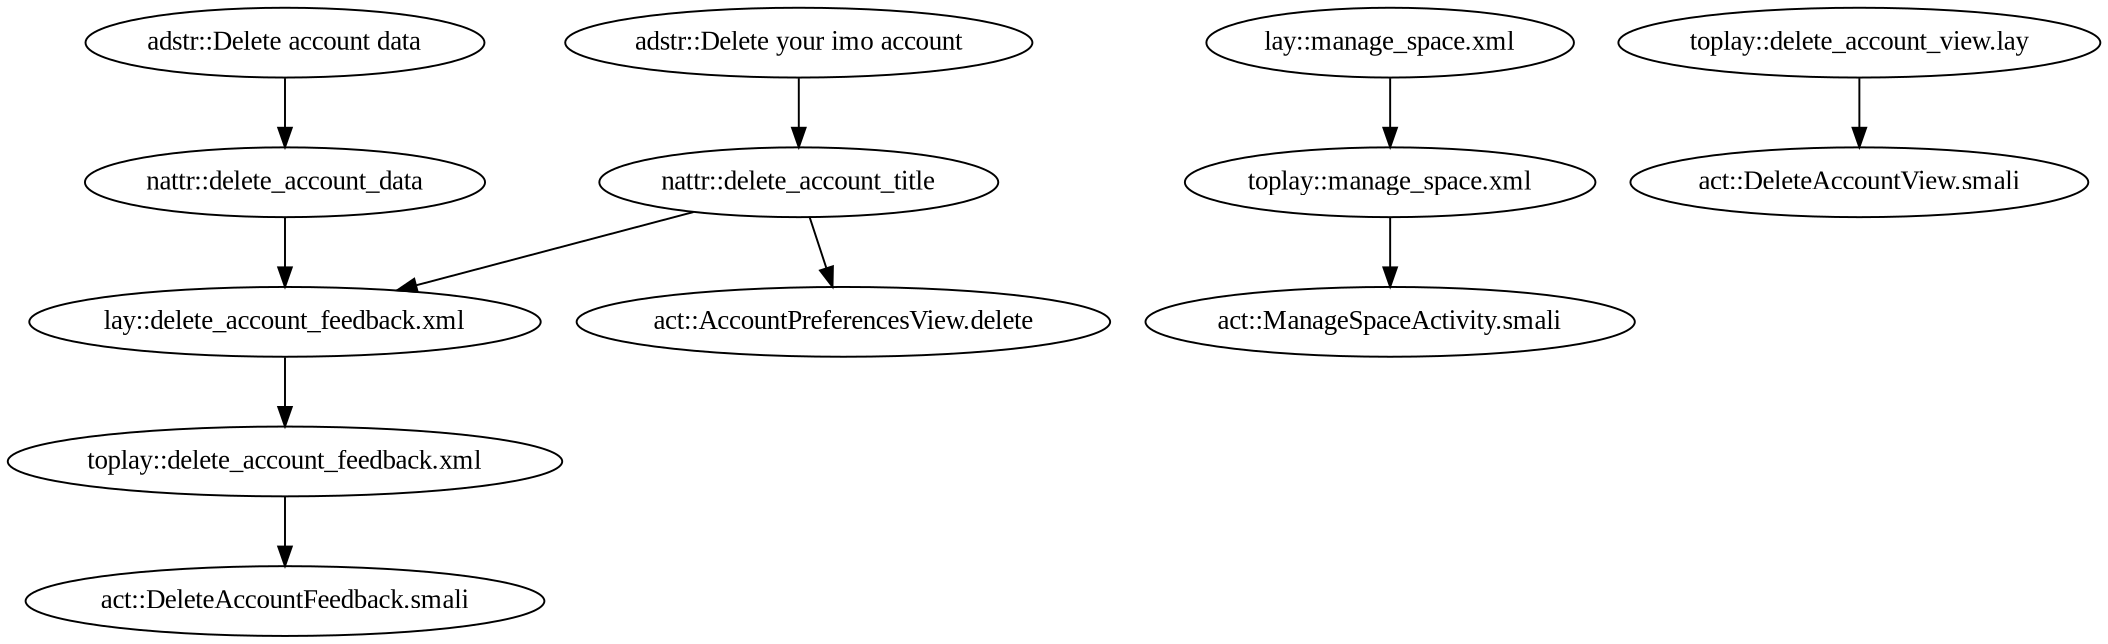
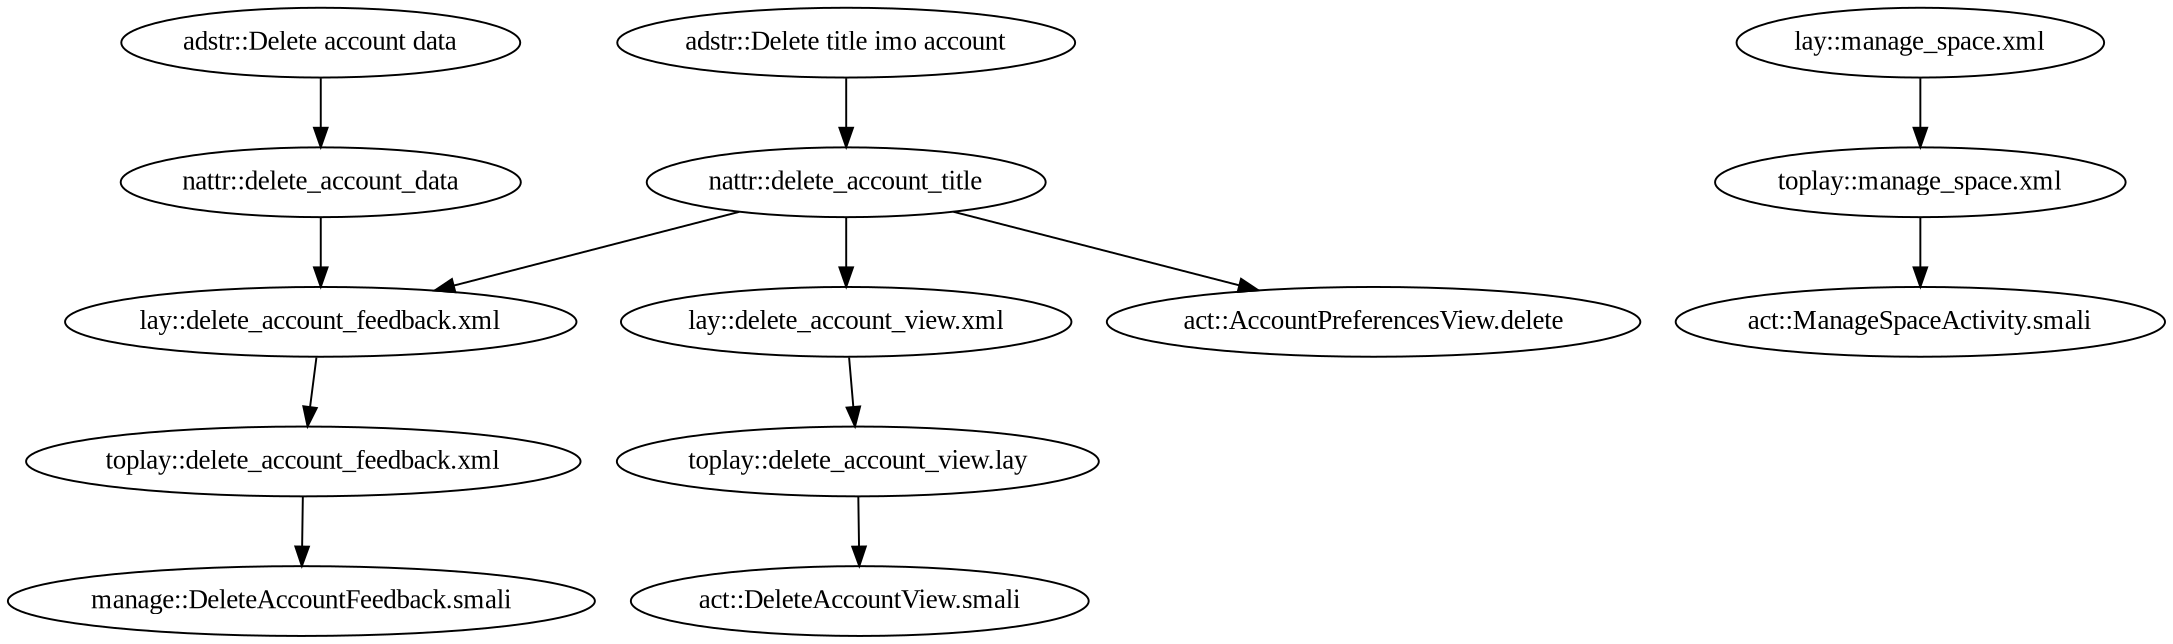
  digraph {
    fontname="Liberation Serif"
    node [fontname="Liberation Serif"]
    edge [fontname="Liberation Serif"]
    "adstr::Delete account data"
    "nattr::delete_account_data"
    "lay::delete_account_feedback.xml"
    "lay::manage_space.xml"
    "toplay::manage_space.xml"
-   "adstr::Delete your imo account"
+   "adstr::Delete your imo account" [label="adstr::Delete title imo account"]
    "nattr::delete_account_title"
+   "lay::delete_account_view.xml"
    n9 [label="act::AccountPreferencesView.delete"]
    "toplay::delete_account_feedback.xml"
    n11 [label="toplay::delete_account_view.lay"]
    "act::ManageSpaceActivity.smali"
-   "act::DeleteAccountFeedback.smali"
+   "act::DeleteAccountFeedback.smali" [label="manage::DeleteAccountFeedback.smali"]
    "act::DeleteAccountView.smali"
    "adstr::Delete account data" -> "nattr::delete_account_data"
    "nattr::delete_account_data" -> "lay::delete_account_feedback.xml"
    "lay::delete_account_feedback.xml" -> "toplay::delete_account_feedback.xml"
    "lay::manage_space.xml" -> "toplay::manage_space.xml"
    "toplay::manage_space.xml" -> "act::ManageSpaceActivity.smali"
    "adstr::Delete your imo account" -> "nattr::delete_account_title"
    "nattr::delete_account_title" -> "lay::delete_account_feedback.xml"
+   "nattr::delete_account_title" -> "lay::delete_account_view.xml"
    "nattr::delete_account_title" -> n9
+   "lay::delete_account_view.xml" -> n11
    "toplay::delete_account_feedback.xml" -> "act::DeleteAccountFeedback.smali"
    n11 -> "act::DeleteAccountView.smali"
  }
